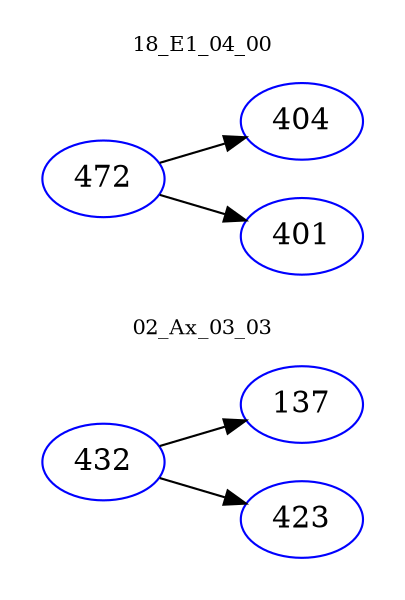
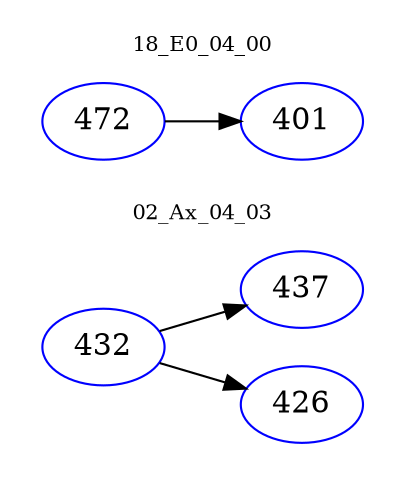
  digraph {
    rankdir=LR
    node [color=blue]
    edge [color=black]
    n1 [label=432]
-   n2 [label=423]
-   n3 [label=137]
+   n2 [label=426]
+   n3 [label=437]
    n4 [label=472]
    n5 [label=401]
-   n6 [label=404]
    subgraph cluster_1 {
      color=white
      fontsize=10
-     label="02_Ax_03_03"
+     label="02_Ax_04_03"
      n1
      n2
      n3
    }
    subgraph cluster_2 {
      color=white
      fontsize=10
-     label="18_E1_04_00"
+     label="18_E0_04_00"
      n4
      n5
-     n6
    }
    n1 -> n2
    n1 -> n3
    n4 -> n5
-   n4 -> n6
  }
